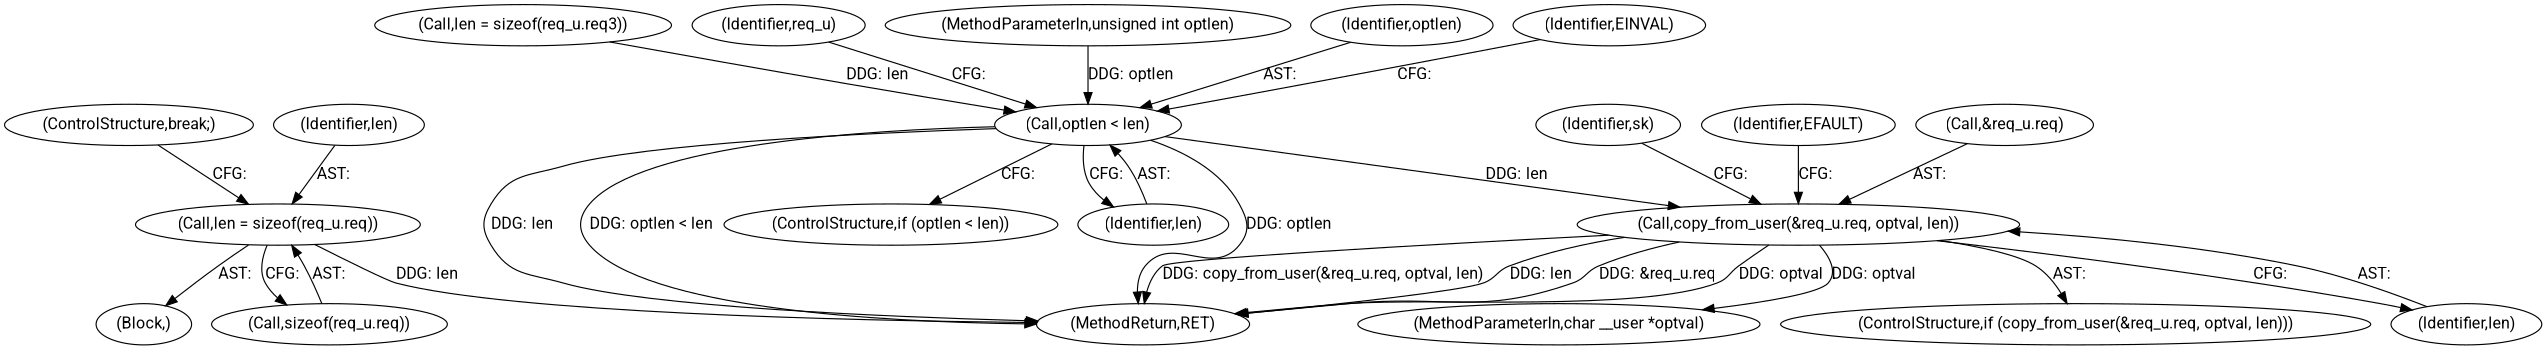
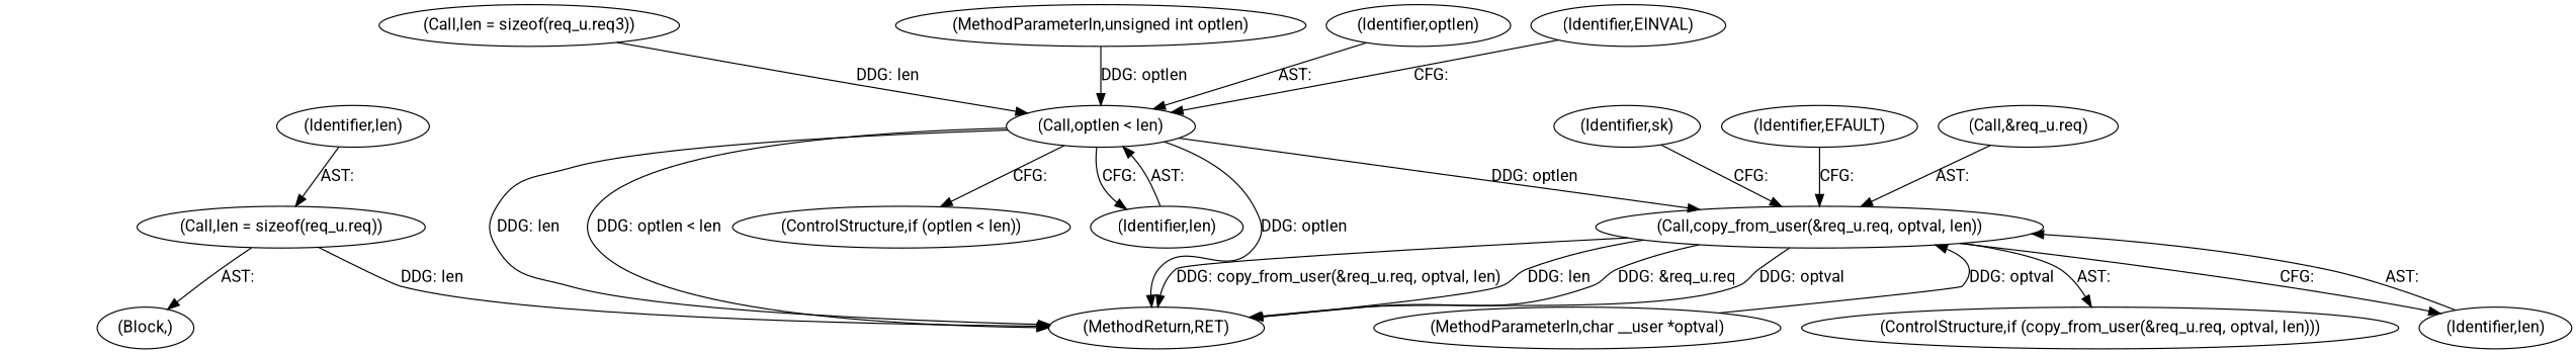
  digraph {
    fontname=Roboto
    node [fontname=Roboto]
    edge [fontname=Roboto]
    n1 [label="(Call,len = sizeof(req_u.req))"]
    n2 [label="(Block,)"]
-   n3 [label="(Call,sizeof(req_u.req))"]
    n4 [label="(MethodReturn,RET)"]
    n5 [label="(Call,optlen < len)"]
    n6 [label="(Call,copy_from_user(&req_u.req, optval, len))"]
    n7 [label="(ControlStructure,if (optlen < len))"]
    n8 [label="(Identifier,len)"]
    n9 [label="(ControlStructure,if (copy_from_user(&req_u.req, optval, len)))"]
    n10 [label="(Identifier,len)"]
-   n11 [label="(ControlStructure,break;)"]
    n12 [label="(Identifier,len)"]
    n13 [label="(Identifier,sk)"]
    n14 [label="(Call,len = sizeof(req_u.req3))"]
-   n15 [label="(Identifier,req_u)"]
    n16 [label="(MethodParameterIn,unsigned int optlen)"]
    n17 [label="(Identifier,EFAULT)"]
    n18 [label="(Identifier,optlen)"]
    n19 [label="(Call,&req_u.req)"]
    n20 [label="(Identifier,EINVAL)"]
    n21 [label="(MethodParameterIn,char __user *optval)"]
    n1 -> n2 [label="AST: "]
-   n1 -> n3 [label="CFG: "]
    n1 -> n4 [label="DDG: len"]
-   n3 -> n1 [label="AST: "]
    n5 -> n4 [label="DDG: optlen"]
    n5 -> n4 [label="DDG: len"]
    n5 -> n4 [label="DDG: optlen < len"]
-   n5 -> n6 [label="DDG: len"]
+   n5 -> n6 [label="DDG: optlen"]
    n5 -> n7 [label="CFG: "]
    n5 -> n8 [label="CFG: "]
    n6 -> n4 [label="DDG: copy_from_user(&req_u.req, optval, len)"]
    n6 -> n4 [label="DDG: len"]
    n6 -> n4 [label="DDG: &req_u.req"]
    n6 -> n4 [label="DDG: optval"]
    n6 -> n9 [label="AST: "]
    n6 -> n10 [label="CFG: "]
    n8 -> n5 [label="AST: "]
    n10 -> n6 [label="AST: "]
-   n11 -> n1 [label="CFG: "]
    n12 -> n1 [label="AST: "]
    n13 -> n6 [label="CFG: "]
    n14 -> n5 [label="DDG: len"]
-   n15 -> n5 [label="CFG: "]
    n16 -> n5 [label="DDG: optlen"]
    n17 -> n6 [label="CFG: "]
    n18 -> n5 [label="AST: "]
    n19 -> n6 [label="AST: "]
    n20 -> n5 [label="CFG: "]
-   n6 -> n21 [label="DDG: optval"]
+   n21 -> n6 [label="DDG: optval"]
  }
